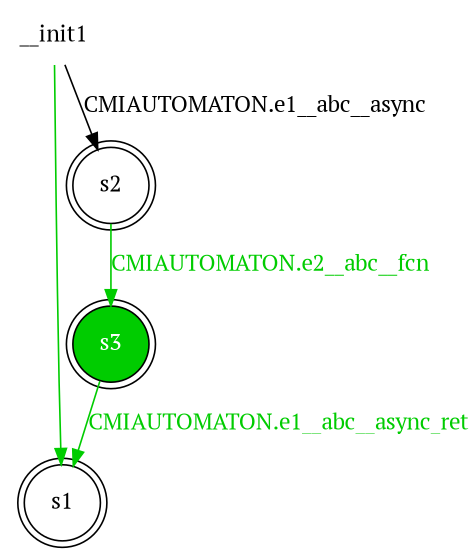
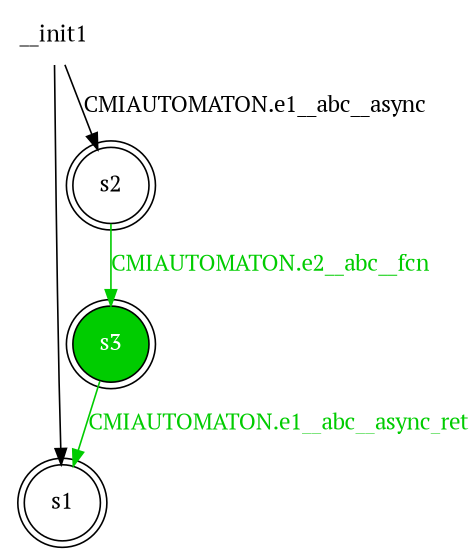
  digraph {
    fontname="PT Serif"
    node [fontname="PT Serif" shape=doublecircle]
    edge [fontname="PT Serif"]
    n1 [label=<s1>]
    n2 [label=<s2>]
    n3 [fillcolor="#00cc00" fontcolor="#ffffff" label=<s3> style=filled]
    __init1 [color=brown shape=none]
    n2 -> n3 [color="#00cc00" label=<<font color="#00cc00">CMIAUTOMATON.e2__abc__fcn</font>>]
    n3 -> n1 [color="#00cc00" label=<<font color="#00cc00">CMIAUTOMATON.e1__abc__async_ret</font>>]
-   __init1 -> n1 [color="#00cc00"]
+   __init1 -> n1
    __init1 -> n2 [label=<<font color="#000000">CMIAUTOMATON.e1__abc__async</font>>]
  }
